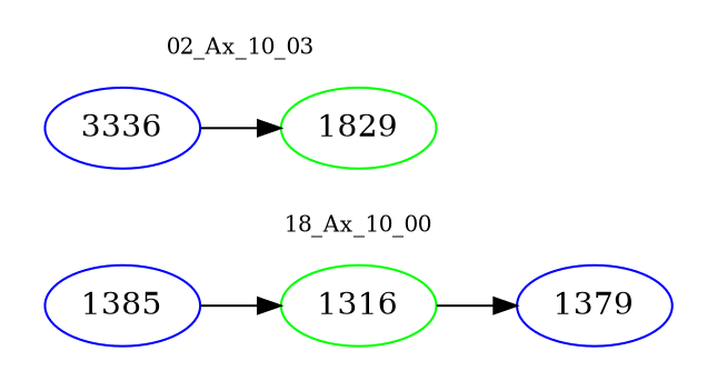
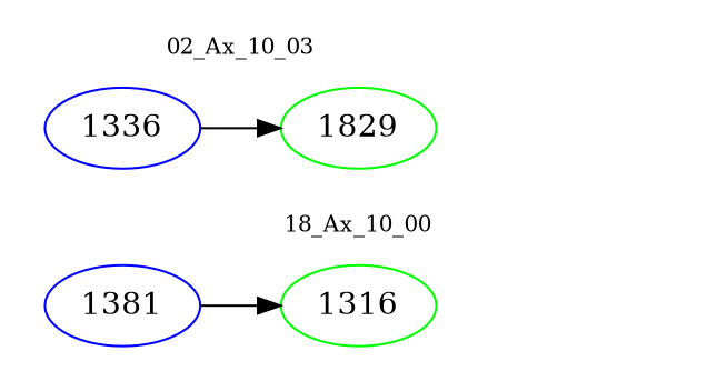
  digraph {
    rankdir=LR
    node [color=blue]
    edge [color=black]
-   n1 [label=1385]
+   n1 [label=1381]
    n2 [color=green label=1316]
-   n3 [label=1379]
-   n4 [label=3336]
+   n4 [label=1336]
    n5 [color=green label=1829]
    subgraph cluster_1 {
      color=white
      fontsize=10
      label="18_Ax_10_00"
      n1
      n2
-     n3
    }
    subgraph cluster_2 {
      color=white
      fontsize=10
      label="02_Ax_10_03"
      n4
      n5
    }
    n1 -> n2
-   n2 -> n3
    n4 -> n5
  }
